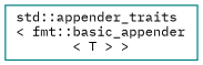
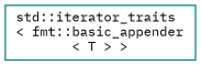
  digraph {
    rankdir=LR
    fontname="IBM Plex Mono"
-   n1 [color=teal fillcolor=white fontname="IBM Plex Mono" fontsize=10 height=0.2 label="std::appender_traits\l\< fmt::basic_appender\l\< T \> \>" shape=box style=filled width=0.4]
+   n1 [color=teal fillcolor=white fontname="IBM Plex Mono" fontsize=10 height=0.2 label="std::iterator_traits\l\< fmt::basic_appender\l\< T \> \>" shape=box style=filled width=0.4]
  }
